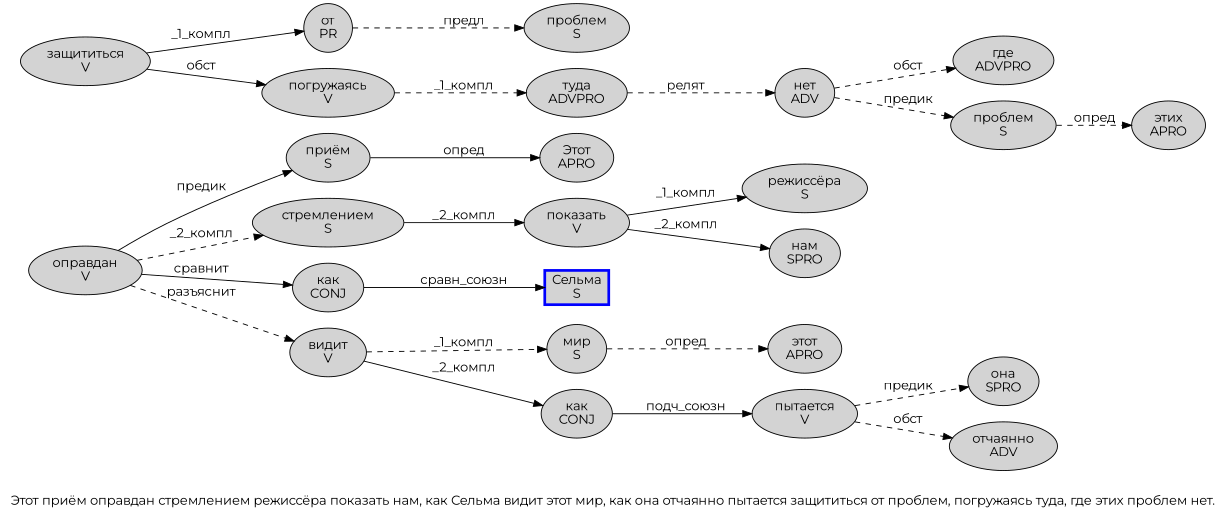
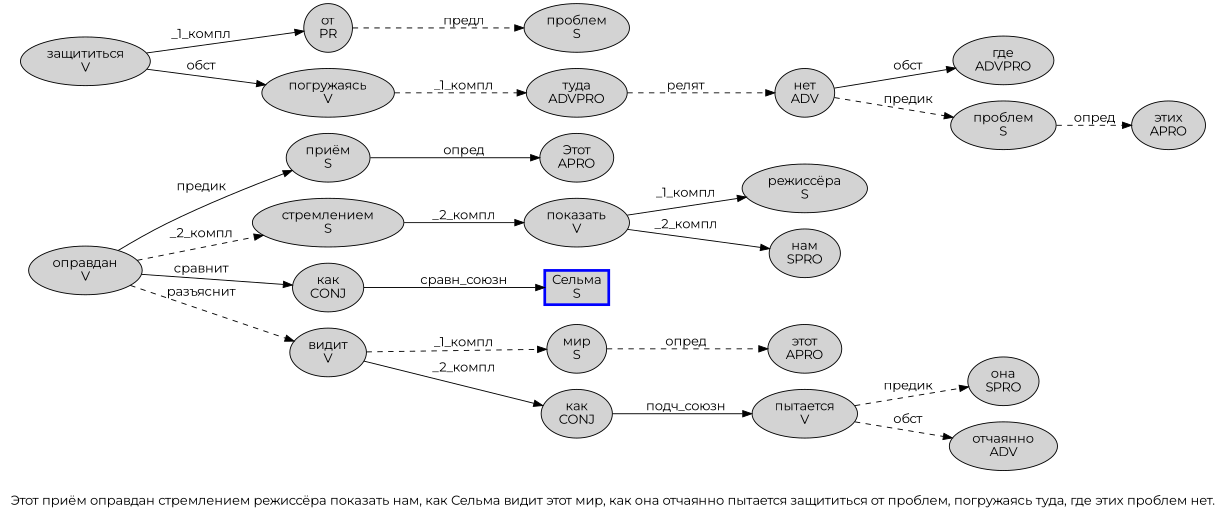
  digraph {
    fontname=Montserrat
    label="Этот приём оправдан стремлением режиссёра показать нам, как Сельма видит этот мир, как она отчаянно пытается защититься от проблем, погружаясь туда, где этих проблем нет."
    rankdir=LR
    node [fillcolor=lightgray fontname=Montserrat penwidth=1 shape=ellipse style=filled]
    edge [fontname=Montserrat style=solid]
    n1 [label="Этот\nAPRO"]
    n2 [label="приём\nS"]
    n3 [label="оправдан\nV"]
    n4 [label="стремлением\nS"]
    n5 [label="как\nCONJ"]
    n6 [label="видит\nV"]
    n7 [label="показать\nV"]
    n8 [color=blue label="Сельма\nS" penwidth=3 shape=box]
    n9 [label="мир\nS"]
    n10 [label="как\nCONJ"]
    n11 [label="режиссёра\nS"]
    n12 [label="нам\nSPRO"]
    n13 [label="этот\nAPRO"]
    n14 [label="пытается\nV"]
    n15 [label="она\nSPRO"]
    n16 [label="отчаянно\nADV"]
    n17 [label="защититься\nV"]
    n18 [label="от\nPR"]
    n19 [label="погружаясь\nV"]
    n20 [label="проблем\nS"]
    n21 [label="туда\nADVPRO"]
    n22 [label="нет\nADV"]
    n23 [label="где\nADVPRO"]
    n24 [label="проблем\nS"]
    n25 [label="этих\nAPRO"]
    n2 -> n1 [label="опред"]
    n3 -> n2 [label="предик"]
    n3 -> n4 [label="_2_компл" style=dashed]
    n3 -> n5 [label="сравнит"]
    n3 -> n6 [label="разъяснит" style=dashed]
    n4 -> n7 [label="_2_компл"]
    n5 -> n8 [label="сравн_союзн"]
    n6 -> n9 [label="_1_компл" style=dashed]
    n6 -> n10 [label="_2_компл"]
    n7 -> n11 [label="_1_компл"]
    n7 -> n12 [label="_2_компл"]
    n9 -> n13 [label="опред" style=dashed]
    n10 -> n14 [label="подч_союзн"]
    n14 -> n15 [label="предик" style=dashed]
    n14 -> n16 [label="обст" style=dashed]
    n17 -> n18 [label="_1_компл"]
    n17 -> n19 [label="обст"]
    n18 -> n20 [label="предл" style=dashed]
    n19 -> n21 [label="_1_компл" style=dashed]
    n21 -> n22 [label="релят" style=dashed]
-   n22 -> n23 [label="обст" style=dashed]
+   n22 -> n23 [label="обст"]
    n22 -> n24 [label="предик" style=dashed]
    n24 -> n25 [label="опред" style=dashed]
  }
